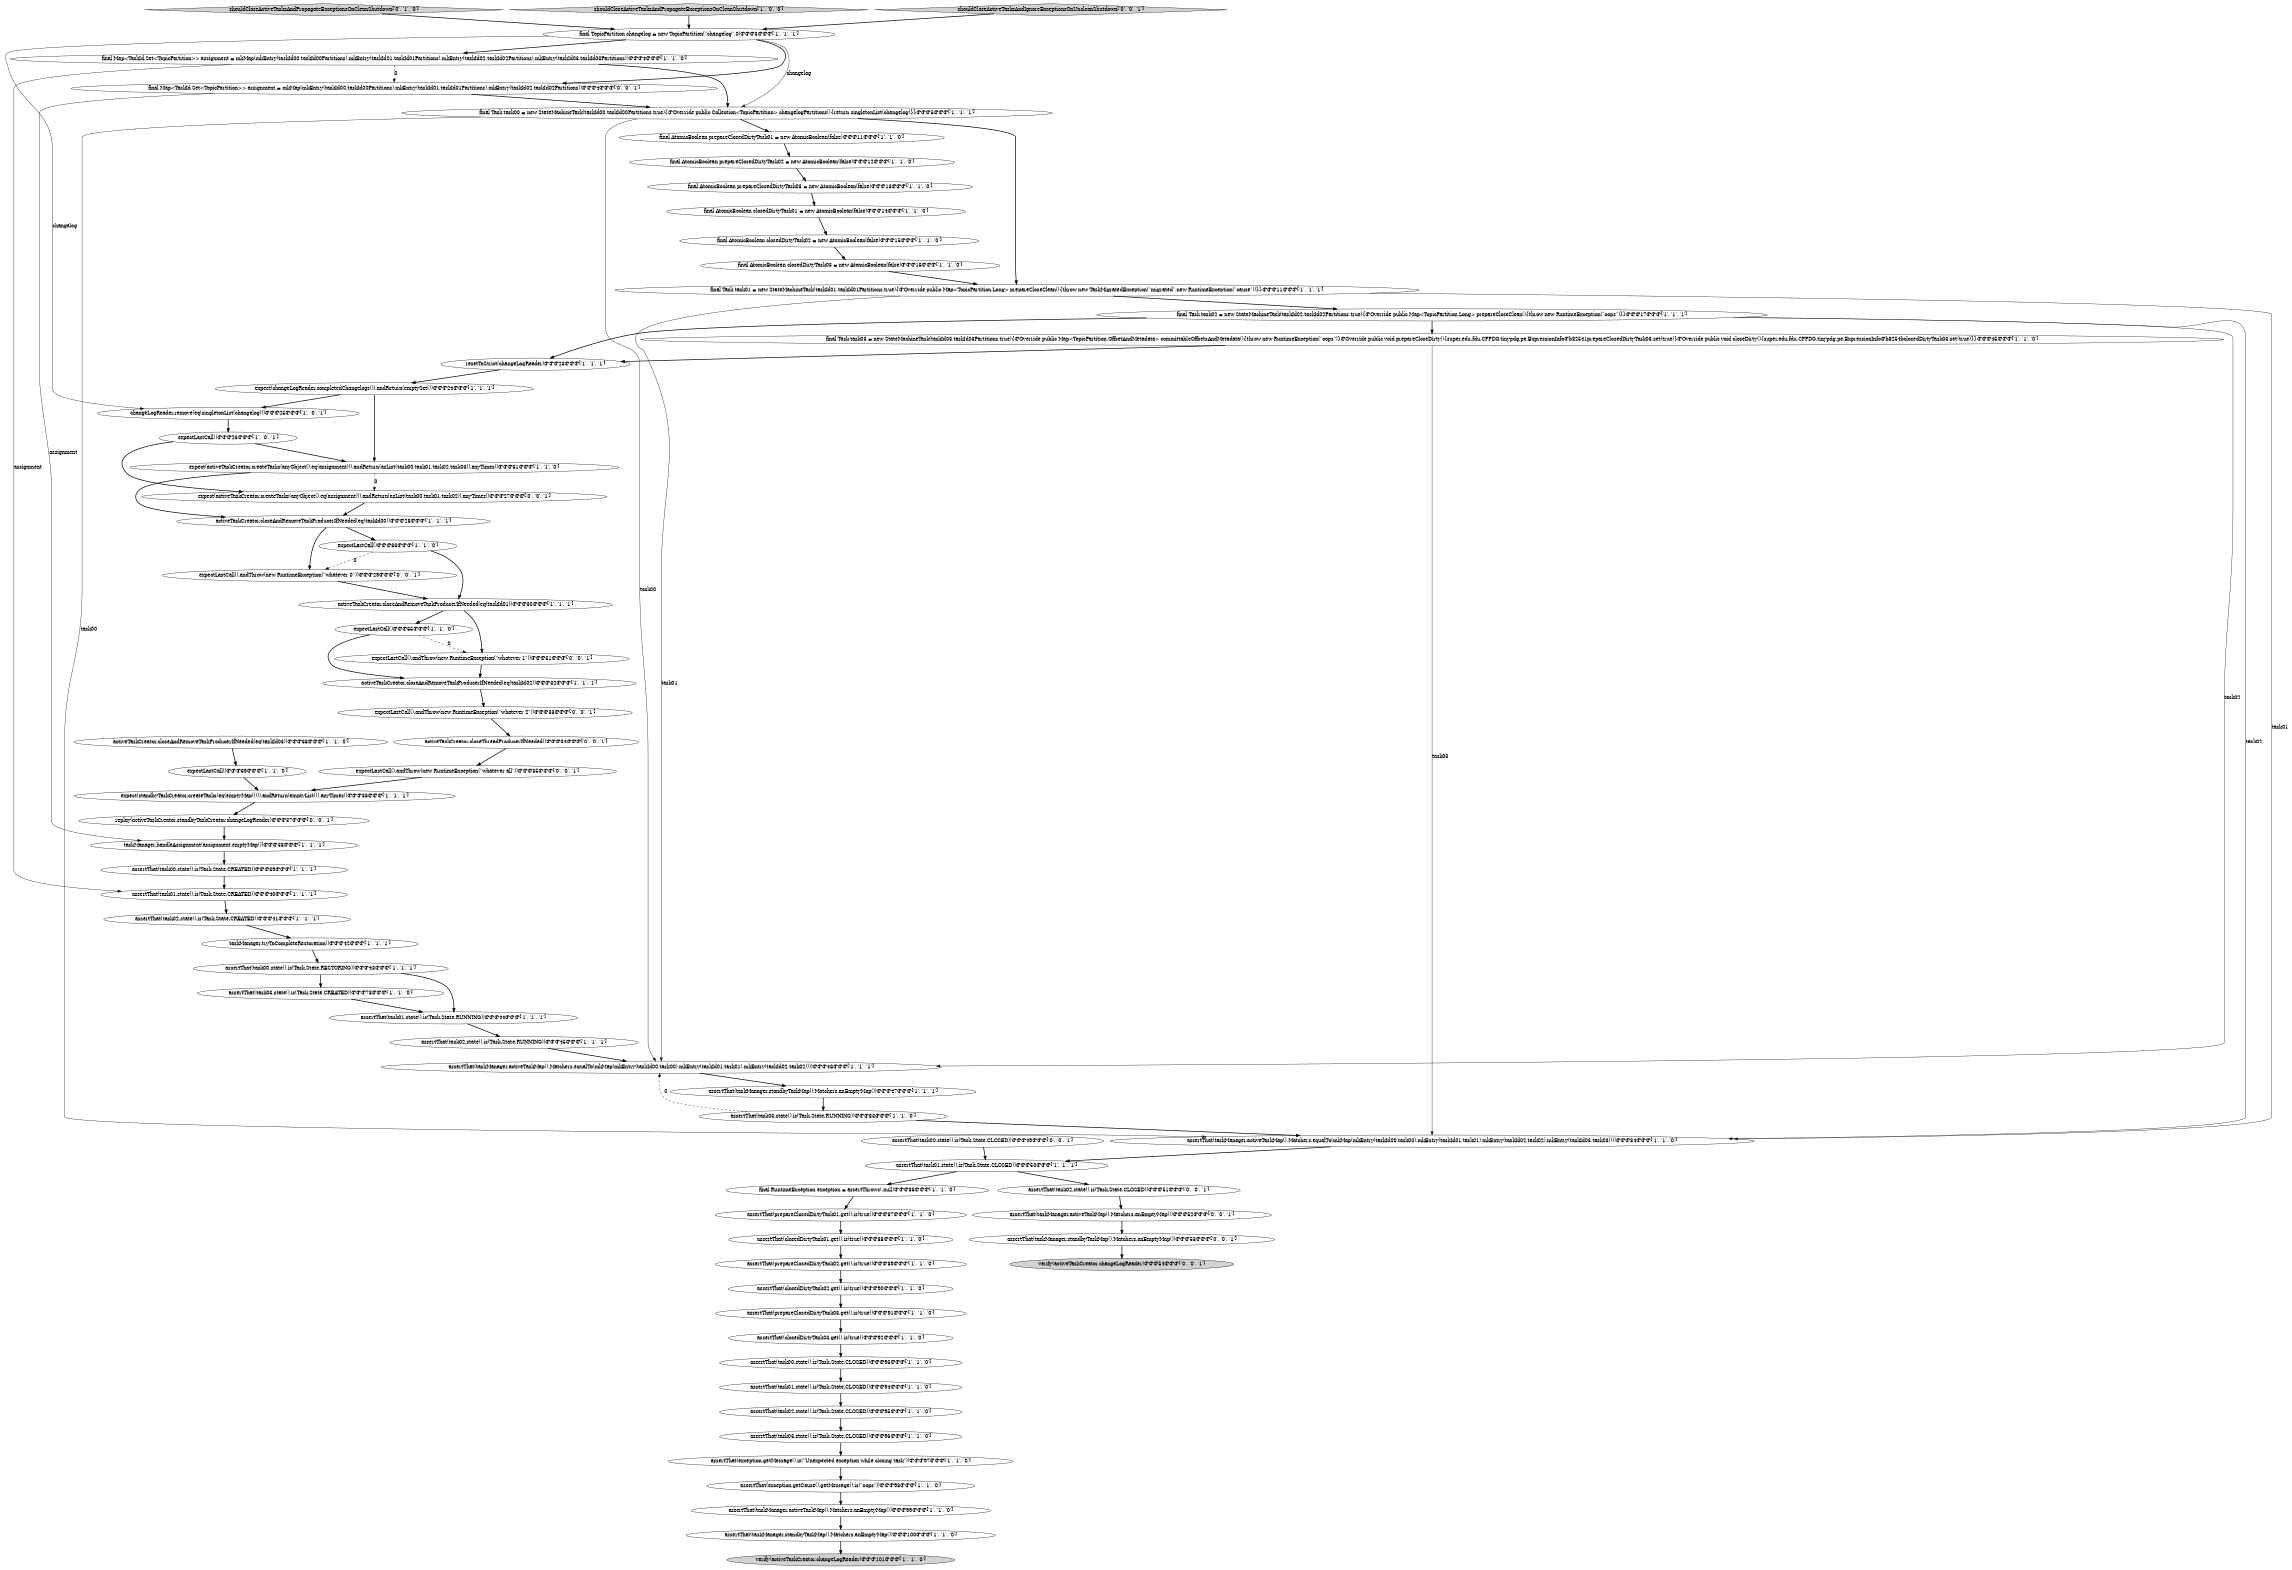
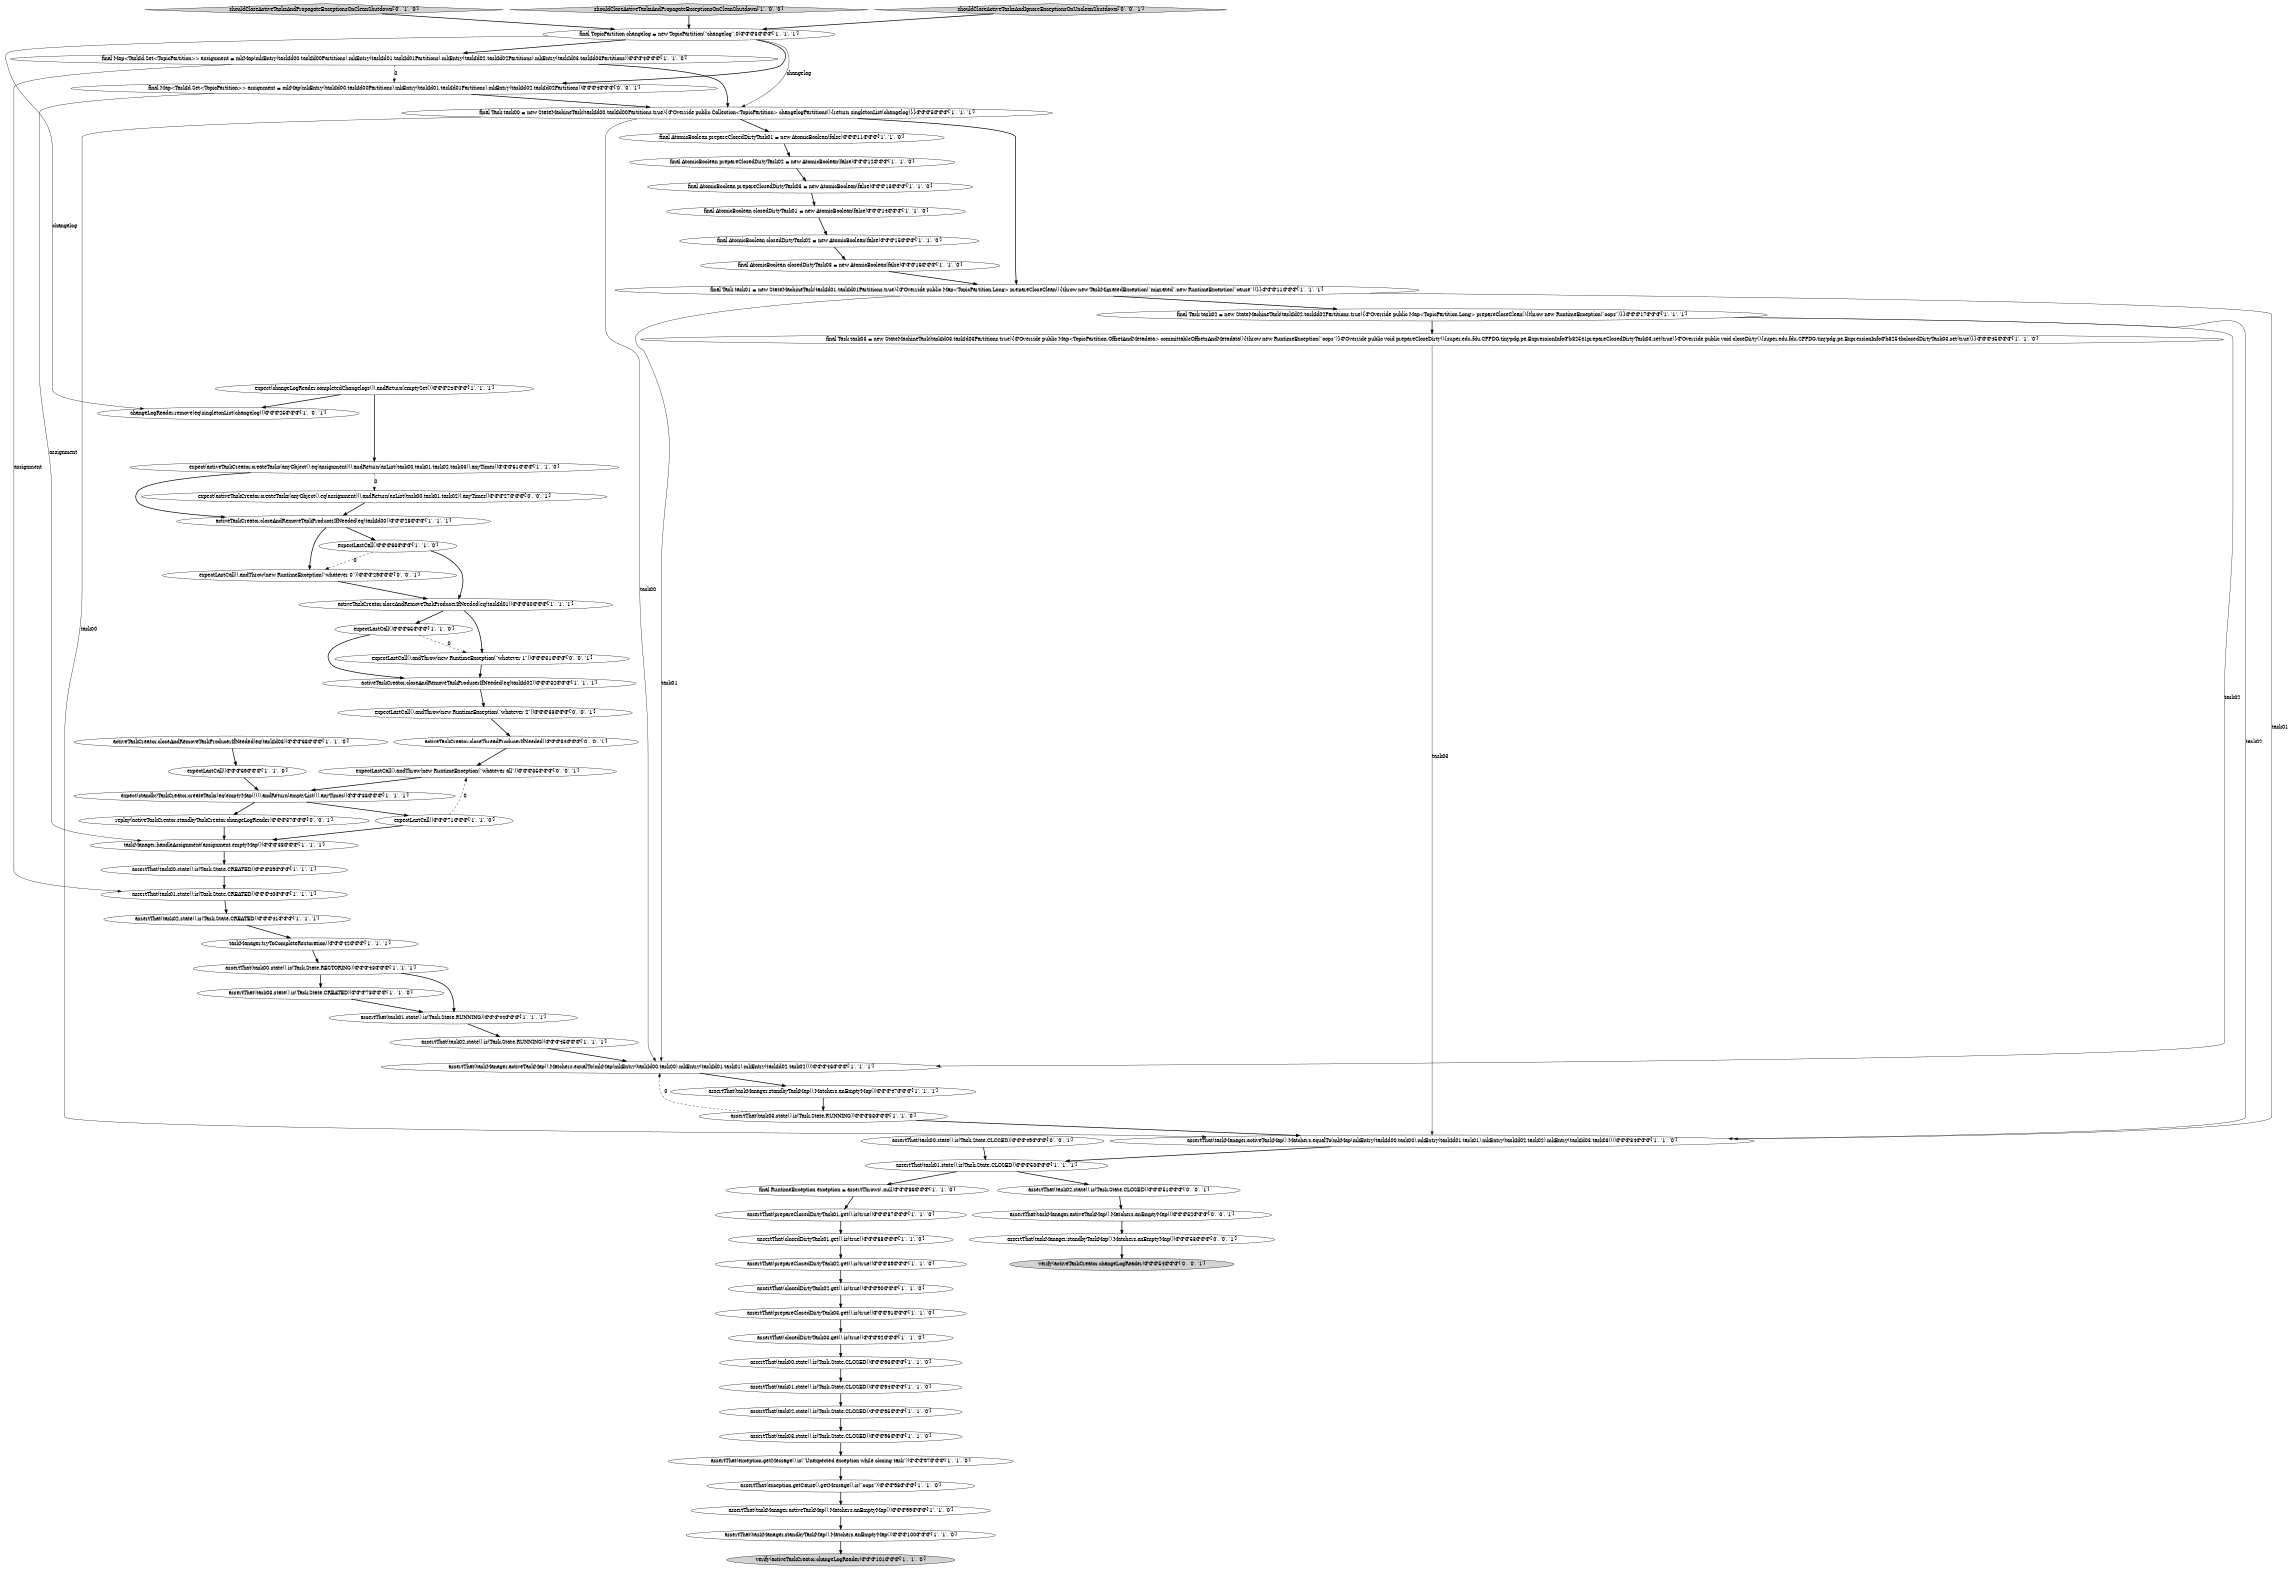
  digraph {
    node [fillcolor=white shape=ellipse style=filled]
    edge [style=bold]
    n1 [label="final AtomicBoolean closedDirtyTask01 = new AtomicBoolean(false)@@@14@@@['1', '1', '0']"]
    n2 [label="final AtomicBoolean closedDirtyTask02 = new AtomicBoolean(false)@@@15@@@['1', '1', '0']"]
    n3 [label="final AtomicBoolean closedDirtyTask03 = new AtomicBoolean(false)@@@16@@@['1', '1', '0']"]
    n4 [label="final Task task01 = new StateMachineTask(taskId01,taskId01Partitions,true){@Override public Map<TopicPartition,Long> prepareCloseClean(){throw new TaskMigratedException(\"migrated\",new RuntimeException(\"cause\"))}}@@@11@@@['1', '1', '1']"]
    n5 [label="assertThat(taskManager.activeTaskMap(),Matchers.equalTo(mkMap(mkEntry(taskId00,task00),mkEntry(taskId01,task01),mkEntry(taskId02,task02))))@@@46@@@['1', '1', '1']"]
    n6 [label="assertThat(taskManager.activeTaskMap(),Matchers.equalTo(mkMap(mkEntry(taskId00,task00),mkEntry(taskId01,task01),mkEntry(taskId02,task02),mkEntry(taskId03,task03))))@@@84@@@['1', '1', '0']"]
    n7 [label="final Task task02 = new StateMachineTask(taskId02,taskId02Partitions,true){@Override public Map<TopicPartition,Long> prepareCloseClean(){throw new RuntimeException(\"oops\")}}@@@17@@@['1', '1', '1']"]
    n8 [label="assertThat(taskManager.standbyTaskMap(),Matchers.anEmptyMap())@@@47@@@['1', '1', '1']"]
    n9 [label="assertThat(task01.state(),is(Task.State.CLOSED))@@@50@@@['1', '1', '1']"]
    n10 [label="final Task task03 = new StateMachineTask(taskId03,taskId03Partitions,true){@Override public Map<TopicPartition,OffsetAndMetadata> committableOffsetsAndMetadata(){throw new RuntimeException(\"oops\")}@Override public void prepareCloseDirty(){super.edu.fdu.CPPDG.tinypdg.pe.ExpressionInfo@b82541prepareClosedDirtyTask03.set(true)}@Override public void closeDirty(){super.edu.fdu.CPPDG.tinypdg.pe.ExpressionInfo@b8254bclosedDirtyTask03.set(true)}}@@@45@@@['1', '1', '0']"]
-   n11 [label="resetToStrict(changeLogReader)@@@23@@@['1', '1', '1']"]
    n12 [label="assertThat(task02.state(),is(Task.State.RUNNING))@@@45@@@['1', '1', '1']"]
    n13 [label="assertThat(task03.state(),is(Task.State.RUNNING))@@@83@@@['1', '1', '0']"]
    n14 [label="assertThat(task00.state(),is(Task.State.RESTORING))@@@43@@@['1', '1', '1']"]
    n15 [label="assertThat(task01.state(),is(Task.State.RUNNING))@@@44@@@['1', '1', '1']"]
    n16 [label="assertThat(task03.state(),is(Task.State.CREATED))@@@78@@@['1', '1', '0']"]
    n17 [label="final Map<TaskId,Set<TopicPartition>> assignment = mkMap(mkEntry(taskId00,taskId00Partitions),mkEntry(taskId01,taskId01Partitions),mkEntry(taskId02,taskId02Partitions),mkEntry(taskId03,taskId03Partitions))@@@4@@@['1', '1', '0']"]
    n18 [label="final Task task00 = new StateMachineTask(taskId00,taskId00Partitions,true){@Override public Collection<TopicPartition> changelogPartitions(){return singletonList(changelog)}}@@@5@@@['1', '1', '1']"]
    n19 [label="final Map<TaskId,Set<TopicPartition>> assignment = mkMap(mkEntry(taskId00,taskId00Partitions),mkEntry(taskId01,taskId01Partitions),mkEntry(taskId02,taskId02Partitions))@@@4@@@['0', '0', '1']"]
    n20 [label="assertThat(task01.state(),is(Task.State.CREATED))@@@40@@@['1', '1', '1']"]
    n21 [label="final AtomicBoolean prepareClosedDirtyTask01 = new AtomicBoolean(false)@@@11@@@['1', '1', '0']"]
    n22 [label="taskManager.handleAssignment(assignment,emptyMap())@@@38@@@['1', '1', '1']"]
    n23 [label="assertThat(task02.state(),is(Task.State.CREATED))@@@41@@@['1', '1', '1']"]
    n24 [label="expectLastCall().andThrow(new RuntimeException(\"whatever 2\"))@@@33@@@['0', '0', '1']"]
    n25 [label="activeTaskCreator.closeThreadProducerIfNeeded()@@@34@@@['0', '0', '1']"]
    n26 [label="activeTaskCreator.closeAndRemoveTaskProducerIfNeeded(eq(taskId03))@@@68@@@['1', '1', '0']"]
    n27 [label="expectLastCall()@@@69@@@['1', '1', '0']"]
    n28 [label="taskManager.tryToCompleteRestoration()@@@42@@@['1', '1', '1']"]
    n29 [label="assertThat(prepareClosedDirtyTask02.get(),is(true))@@@89@@@['1', '1', '0']"]
    n30 [label="assertThat(closedDirtyTask02.get(),is(true))@@@90@@@['1', '1', '0']"]
    n31 [label="assertThat(prepareClosedDirtyTask03.get(),is(true))@@@91@@@['1', '1', '0']"]
    n32 [label="assertThat(closedDirtyTask01.get(),is(true))@@@88@@@['1', '1', '0']"]
    n33 [label="final AtomicBoolean prepareClosedDirtyTask03 = new AtomicBoolean(false)@@@13@@@['1', '1', '0']"]
    n34 [label="final AtomicBoolean prepareClosedDirtyTask02 = new AtomicBoolean(false)@@@12@@@['1', '1', '0']"]
    n35 [label="assertThat(task00.state(),is(Task.State.CREATED))@@@39@@@['1', '1', '1']"]
    n36 [label="expect(changeLogReader.completedChangelogs()).andReturn(emptySet())@@@24@@@['1', '1', '1']"]
    n37 [label="changeLogReader.remove(eq(singletonList(changelog)))@@@25@@@['1', '0', '1']"]
    n38 [label="expect(activeTaskCreator.createTasks(anyObject(),eq(assignment))).andReturn(asList(task00,task01,task02,task03)).anyTimes()@@@61@@@['1', '1', '0']"]
-   n39 [label="expectLastCall()@@@26@@@['1', '0', '1']"]
    n40 [label="activeTaskCreator.closeAndRemoveTaskProducerIfNeeded(eq(taskId00))@@@28@@@['1', '1', '1']"]
    n41 [label="expect(activeTaskCreator.createTasks(anyObject(),eq(assignment))).andReturn(asList(task00,task01,task02)).anyTimes()@@@27@@@['0', '0', '1']"]
    n42 [label="assertThat(task00.state(),is(Task.State.CLOSED))@@@49@@@['0', '0', '1']"]
    n43 [label="final RuntimeException exception = assertThrows(,null)@@@86@@@['1', '1', '0']"]
    n44 [label="assertThat(task02.state(),is(Task.State.CLOSED))@@@51@@@['0', '0', '1']"]
    n45 [label="assertThat(task00.state(),is(Task.State.CLOSED))@@@93@@@['1', '1', '0']"]
    n46 [label="assertThat(task01.state(),is(Task.State.CLOSED))@@@94@@@['1', '1', '0']"]
    n47 [label="assertThat(task02.state(),is(Task.State.CLOSED))@@@95@@@['1', '1', '0']"]
    n48 [label="assertThat(closedDirtyTask03.get(),is(true))@@@92@@@['1', '1', '0']"]
    n49 [label="replay(activeTaskCreator,standbyTaskCreator,changeLogReader)@@@37@@@['0', '0', '1']"]
    n50 [label="expectLastCall()@@@65@@@['1', '1', '0']"]
    n51 [label="expectLastCall().andThrow(new RuntimeException(\"whatever 1\"))@@@31@@@['0', '0', '1']"]
    n52 [label="activeTaskCreator.closeAndRemoveTaskProducerIfNeeded(eq(taskId02))@@@32@@@['1', '1', '1']"]
    n53 [fillcolor=lightgray label="shouldCloseActiveTasksAndPropagateExceptionsOnCleanShutdown['0', '1', '0']" shape=diamond]
    n54 [label="final TopicPartition changelog = new TopicPartition(\"changelog\",0)@@@3@@@['1', '1', '1']"]
    n55 [label="expectLastCall().andThrow(new RuntimeException(\"whatever all\"))@@@35@@@['0', '0', '1']"]
    n56 [label="expect(standbyTaskCreator.createTasks(eq(emptyMap()))).andReturn(emptyList()).anyTimes()@@@36@@@['1', '1', '1']"]
+   n57 [label="expectLastCall()@@@71@@@['1', '1', '0']"]
    n58 [label="assertThat(exception.getCause().getMessage(),is(\"oops\"))@@@98@@@['1', '1', '0']"]
    n59 [label="assertThat(taskManager.activeTaskMap(),Matchers.anEmptyMap())@@@99@@@['1', '1', '0']"]
    n60 [label="assertThat(taskManager.standbyTaskMap(),Matchers.anEmptyMap())@@@100@@@['1', '1', '0']"]
    n61 [label="expectLastCall().andThrow(new RuntimeException(\"whatever 0\"))@@@29@@@['0', '0', '1']"]
    n62 [label="activeTaskCreator.closeAndRemoveTaskProducerIfNeeded(eq(taskId01))@@@30@@@['1', '1', '1']"]
    n63 [label="assertThat(taskManager.standbyTaskMap(),Matchers.anEmptyMap())@@@53@@@['0', '0', '1']"]
    n64 [fillcolor=lightgray label="verify(activeTaskCreator,changeLogReader)@@@54@@@['0', '0', '1']"]
    n65 [fillcolor=lightgray label="shouldCloseActiveTasksAndPropagateExceptionsOnCleanShutdown['1', '0', '0']" shape=diamond]
    n66 [label="assertThat(taskManager.activeTaskMap(),Matchers.anEmptyMap())@@@52@@@['0', '0', '1']"]
    n67 [label="assertThat(task03.state(),is(Task.State.CLOSED))@@@96@@@['1', '1', '0']"]
    n68 [label="assertThat(exception.getMessage(),is(\"Unexpected exception while closing task\"))@@@97@@@['1', '1', '0']"]
    n69 [label="expectLastCall()@@@63@@@['1', '1', '0']"]
    n70 [label="assertThat(prepareClosedDirtyTask01.get(),is(true))@@@87@@@['1', '1', '0']"]
    n71 [fillcolor=lightgray label="verify(activeTaskCreator,changeLogReader)@@@101@@@['1', '1', '0']"]
    n72 [fillcolor=lightgray label="shouldCloseActiveTasksAndIgnoreExceptionsOnUncleanShutdown['0', '0', '1']" shape=diamond]
    n1 -> n2
    n2 -> n3
    n3 -> n4
    n4 -> n5 [label=task01 style=solid]
    n4 -> n6 [label=task01 style=solid]
    n4 -> n7
    n5 -> n8
    n6 -> n9
    n7 -> n5 [label=task02 style=solid]
    n7 -> n6 [label=task02 style=solid]
    n7 -> n10
-   n7 -> n11
    n8 -> n13
    n9 -> n43
    n9 -> n44
    n10 -> n6 [label=task03 style=solid]
-   n10 -> n11
-   n11 -> n36
    n12 -> n5
    n13 -> n5 [label=0 style=dashed]
    n13 -> n6
    n14 -> n15
    n14 -> n16
    n15 -> n12
    n16 -> n15
    n17 -> n18
    n17 -> n19 [label=0 style=dashed]
    n17 -> n20 [label=assignment style=solid]
    n18 -> n4
    n18 -> n5 [label=task00 style=solid]
    n18 -> n6 [label=task00 style=solid]
    n18 -> n21
    n19 -> n18
    n19 -> n22 [label=assignment style=solid]
    n20 -> n23
    n21 -> n34
    n22 -> n35
    n23 -> n28
    n24 -> n25
    n25 -> n55
    n26 -> n27
    n27 -> n56
    n28 -> n14
    n29 -> n30
    n30 -> n31
    n31 -> n48
    n32 -> n29
    n33 -> n1
    n34 -> n33
    n35 -> n20
    n36 -> n37
    n36 -> n38
-   n37 -> n39
    n38 -> n40
    n38 -> n41 [label=0 style=dashed]
-   n39 -> n38
-   n39 -> n41
    n40 -> n61
    n40 -> n69
    n41 -> n40
    n42 -> n9
    n43 -> n70
    n44 -> n66
    n45 -> n46
    n46 -> n47
    n47 -> n67
    n48 -> n45
    n49 -> n22
    n50 -> n51 [label=0 style=dashed]
    n50 -> n52
    n51 -> n52
    n52 -> n24
    n53 -> n54
    n54 -> n17
    n54 -> n18 [label=changelog style=solid]
    n54 -> n19
    n54 -> n37 [label=changelog style=solid]
    n55 -> n56
    n56 -> n49
+   n56 -> n57
+   n57 -> n22
+   n57 -> n55 [label=0 style=dashed]
    n58 -> n59
    n59 -> n60
    n60 -> n71
    n61 -> n62
    n62 -> n50
    n62 -> n51
    n63 -> n64
    n65 -> n54
    n66 -> n63
    n67 -> n68
    n68 -> n58
    n69 -> n61 [label=0 style=dashed]
    n69 -> n62
    n70 -> n32
    n72 -> n54
  }
